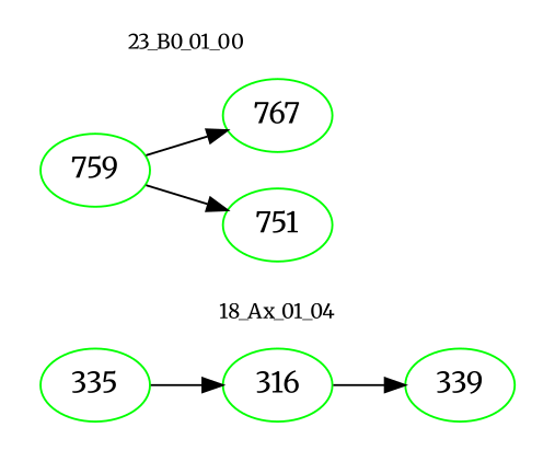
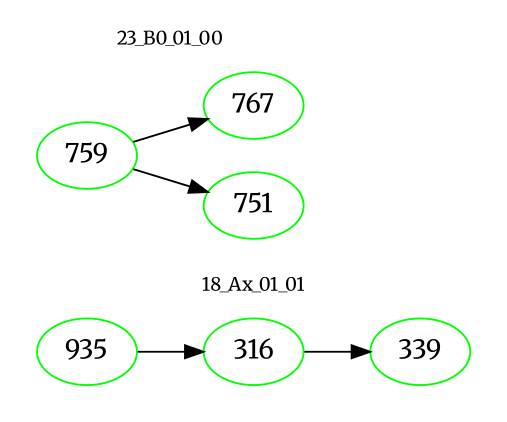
  digraph {
    fontname=Merriweather
    rankdir=LR
    node [color=green fontname=Merriweather]
    edge [color=black fontname=Merriweather]
-   n1 [label=335]
+   n1 [label=935]
    n2 [label=316]
    n3 [label=339]
    n4 [label=759]
    n5 [label=751]
    n6 [label=767]
    subgraph cluster_1 {
      color=white
      fontsize=10
-     label="18_Ax_01_04"
+     label="18_Ax_01_01"
      n1
      n2
      n3
    }
    subgraph cluster_2 {
      color=white
      fontsize=10
      label="23_B0_01_00"
      n4
      n5
      n6
    }
    n1 -> n2
    n2 -> n3
    n4 -> n5
    n4 -> n6
  }
